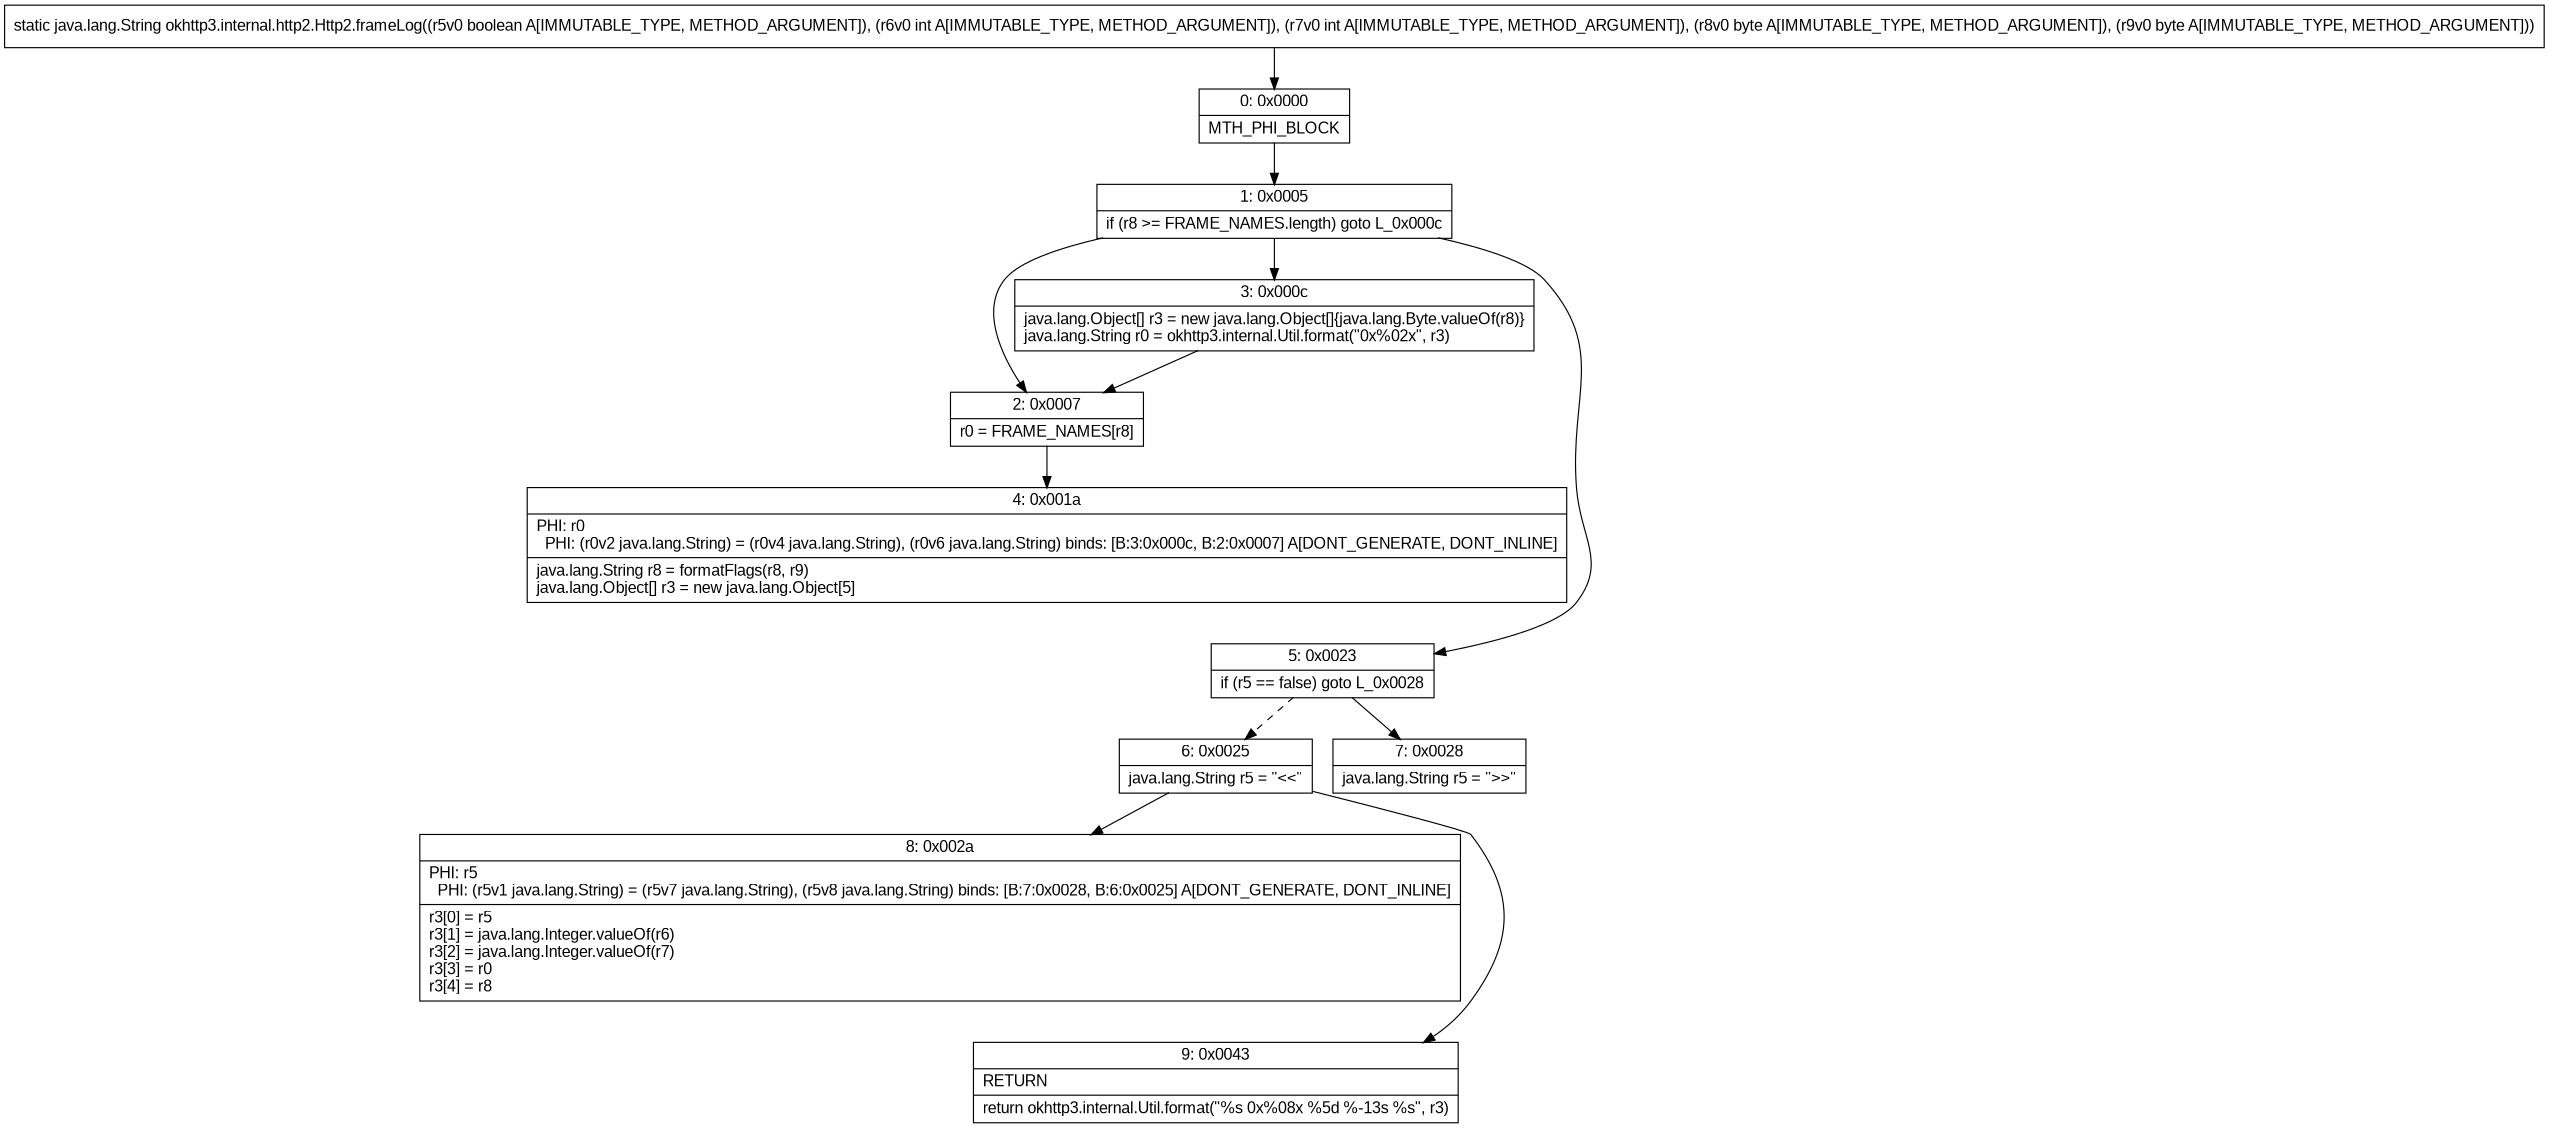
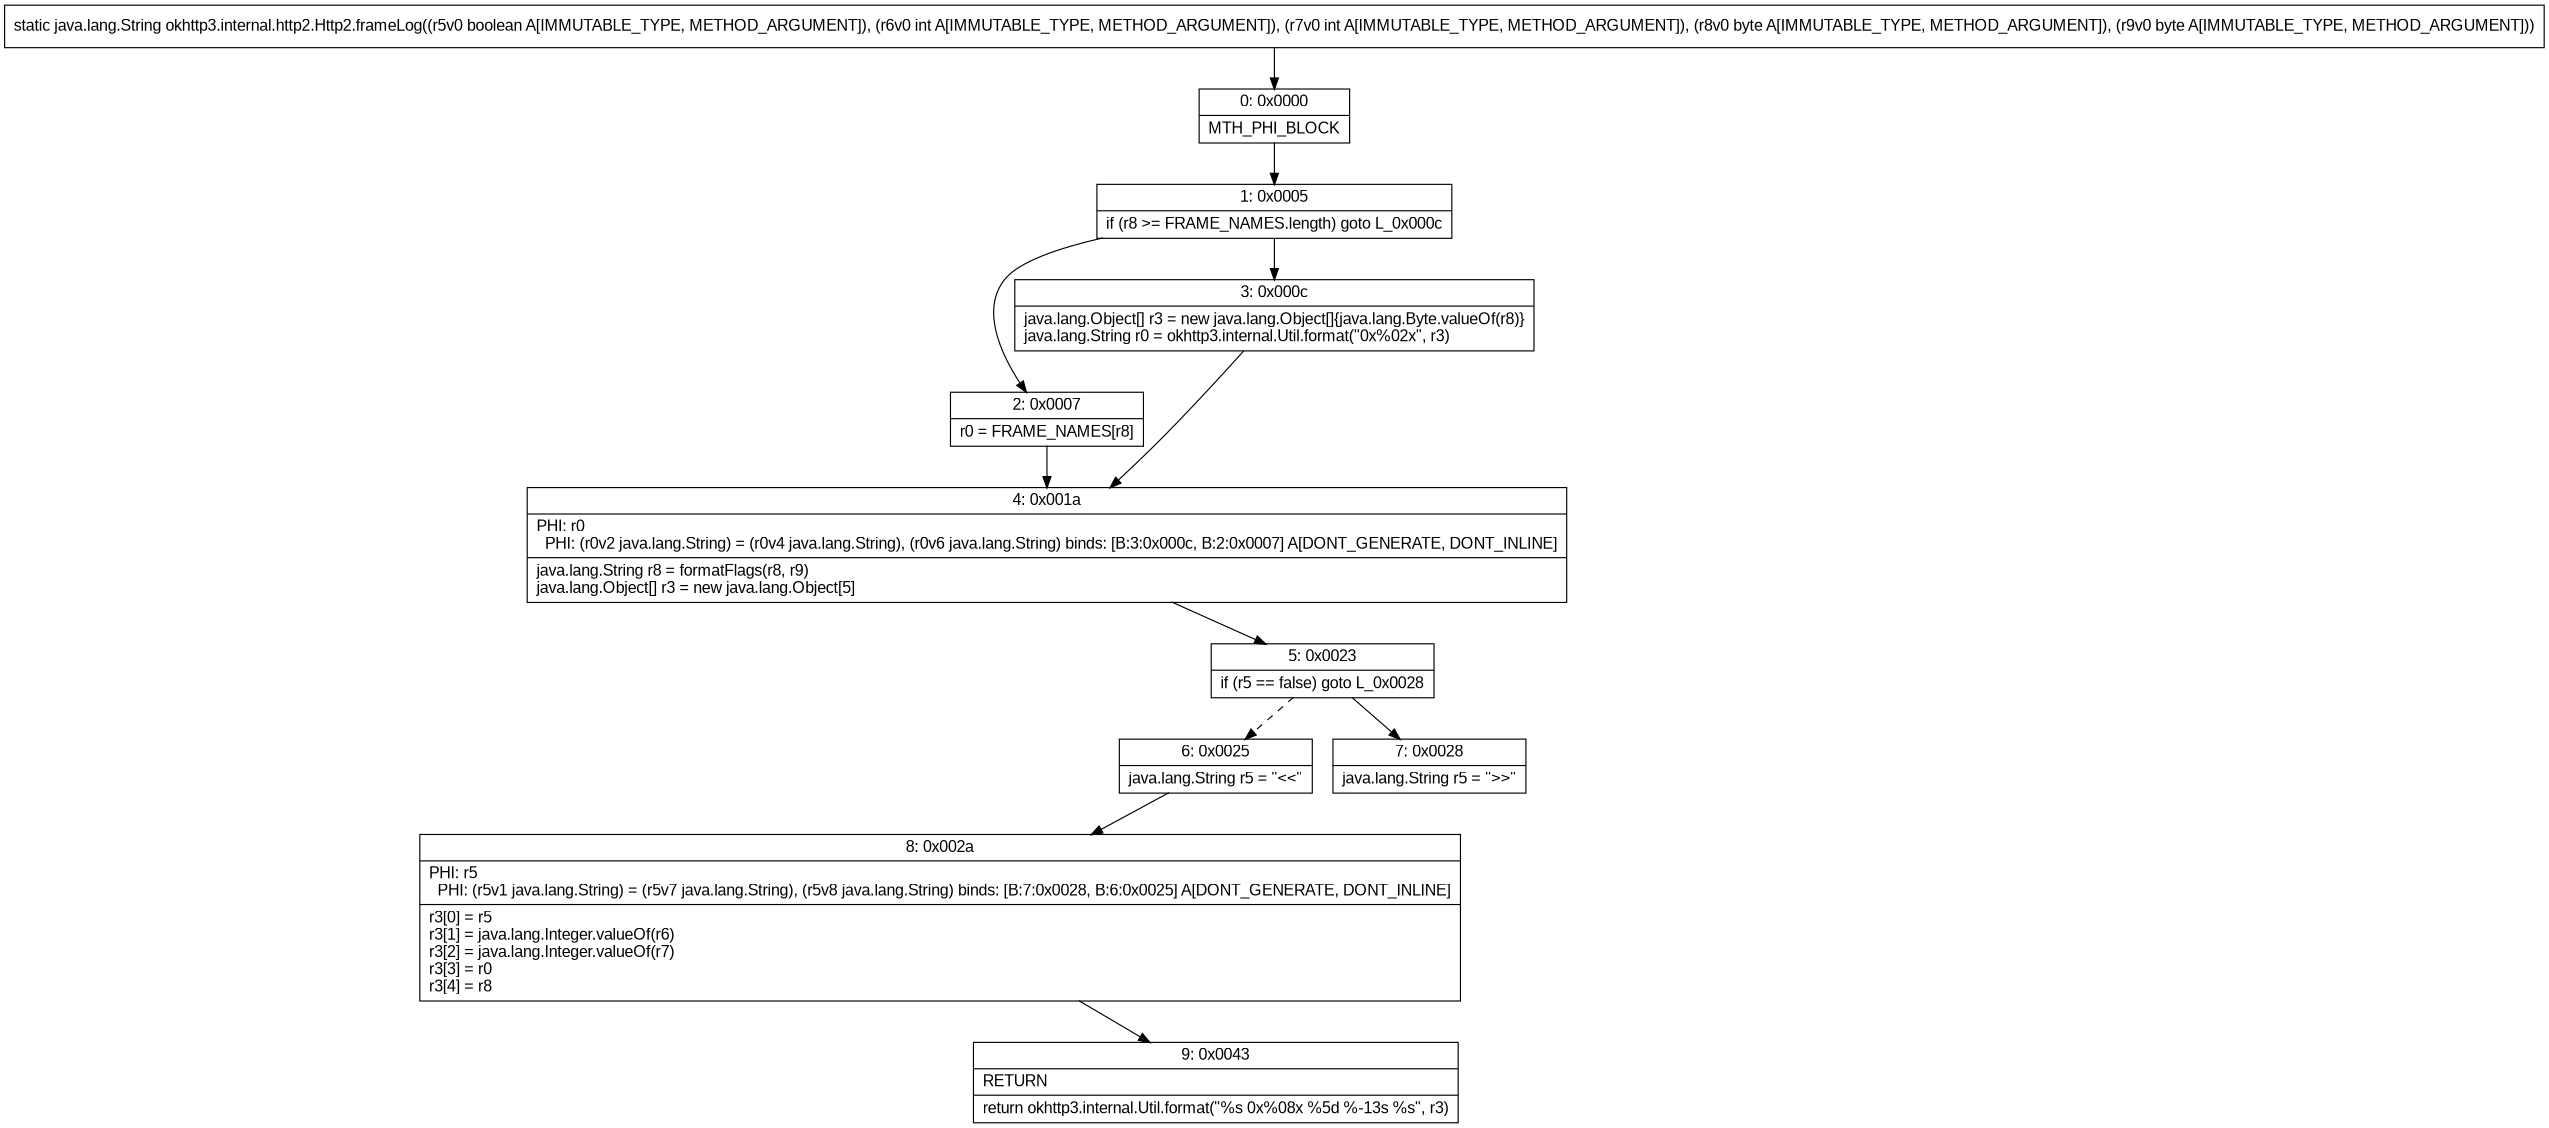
  digraph {
    fontname="Liberation Sans"
    node [fontname="Liberation Sans" shape=record]
    edge [fontname="Liberation Sans"]
    n1 [label="{0\:\ 0x0000|MTH_PHI_BLOCK\l}"]
    n2 [label="{1\:\ 0x0005|if (r8 \>= FRAME_NAMES.length) goto L_0x000c\l}"]
    n3 [label="{2\:\ 0x0007|r0 = FRAME_NAMES[r8]\l}"]
    n4 [label="{3\:\ 0x000c|java.lang.Object[] r3 = new java.lang.Object[]\{java.lang.Byte.valueOf(r8)\}\ljava.lang.String r0 = okhttp3.internal.Util.format(\"0x%02x\", r3)\l}"]
    n5 [label="{4\:\ 0x001a|PHI: r0 \l  PHI: (r0v2 java.lang.String) = (r0v4 java.lang.String), (r0v6 java.lang.String) binds: [B:3:0x000c, B:2:0x0007] A[DONT_GENERATE, DONT_INLINE]\l|java.lang.String r8 = formatFlags(r8, r9)\ljava.lang.Object[] r3 = new java.lang.Object[5]\l}"]
    n6 [label="{5\:\ 0x0023|if (r5 == false) goto L_0x0028\l}"]
    n7 [label="{6\:\ 0x0025|java.lang.String r5 = \"\<\<\"\l}"]
    n8 [label="{7\:\ 0x0028|java.lang.String r5 = \"\>\>\"\l}"]
    n9 [label="{8\:\ 0x002a|PHI: r5 \l  PHI: (r5v1 java.lang.String) = (r5v7 java.lang.String), (r5v8 java.lang.String) binds: [B:7:0x0028, B:6:0x0025] A[DONT_GENERATE, DONT_INLINE]\l|r3[0] = r5\lr3[1] = java.lang.Integer.valueOf(r6)\lr3[2] = java.lang.Integer.valueOf(r7)\lr3[3] = r0\lr3[4] = r8\l}"]
    n10 [label="{9\:\ 0x0043|RETURN\l|return okhttp3.internal.Util.format(\"%s 0x%08x %5d %\-13s %s\", r3)\l}"]
    n11 [label="{static java.lang.String okhttp3.internal.http2.Http2.frameLog((r5v0 boolean A[IMMUTABLE_TYPE, METHOD_ARGUMENT]), (r6v0 int A[IMMUTABLE_TYPE, METHOD_ARGUMENT]), (r7v0 int A[IMMUTABLE_TYPE, METHOD_ARGUMENT]), (r8v0 byte A[IMMUTABLE_TYPE, METHOD_ARGUMENT]), (r9v0 byte A[IMMUTABLE_TYPE, METHOD_ARGUMENT])) }"]
    n1 -> n2
    n2 -> n3 [style=solid]
    n2 -> n4
    n3 -> n5
-   n4 -> n3
-   n2 -> n6
+   n4 -> n5
+   n5 -> n6
    n6 -> n7 [style=dashed]
    n6 -> n8
    n7 -> n9
-   n7 -> n10
+   n9 -> n10
    n11 -> n1
  }
